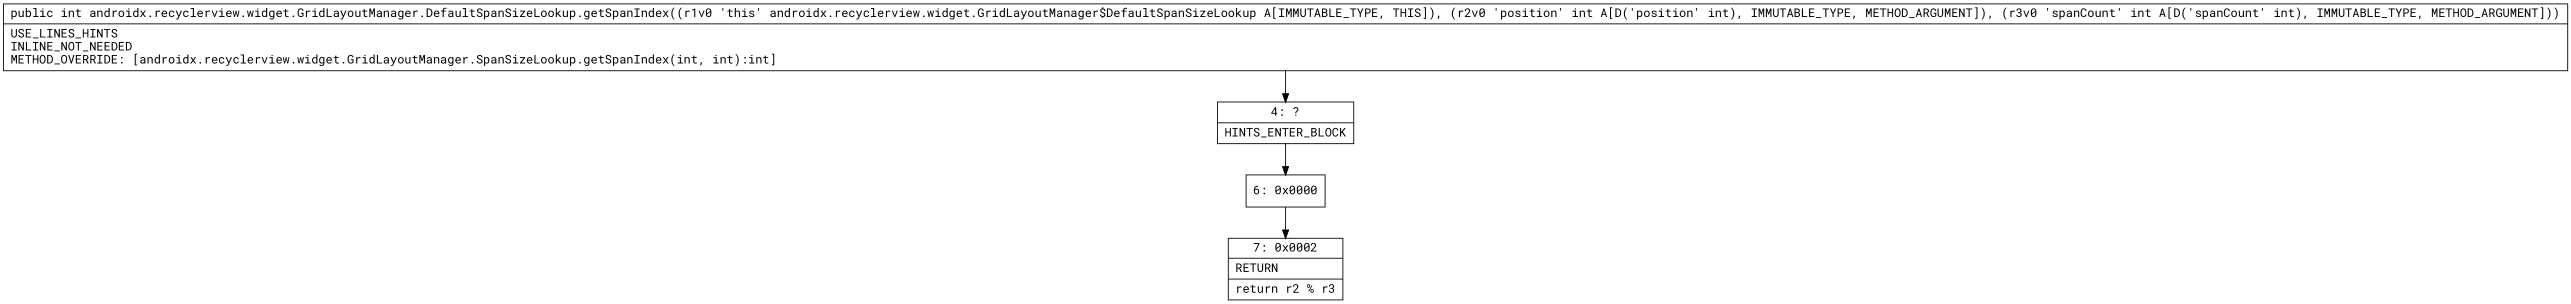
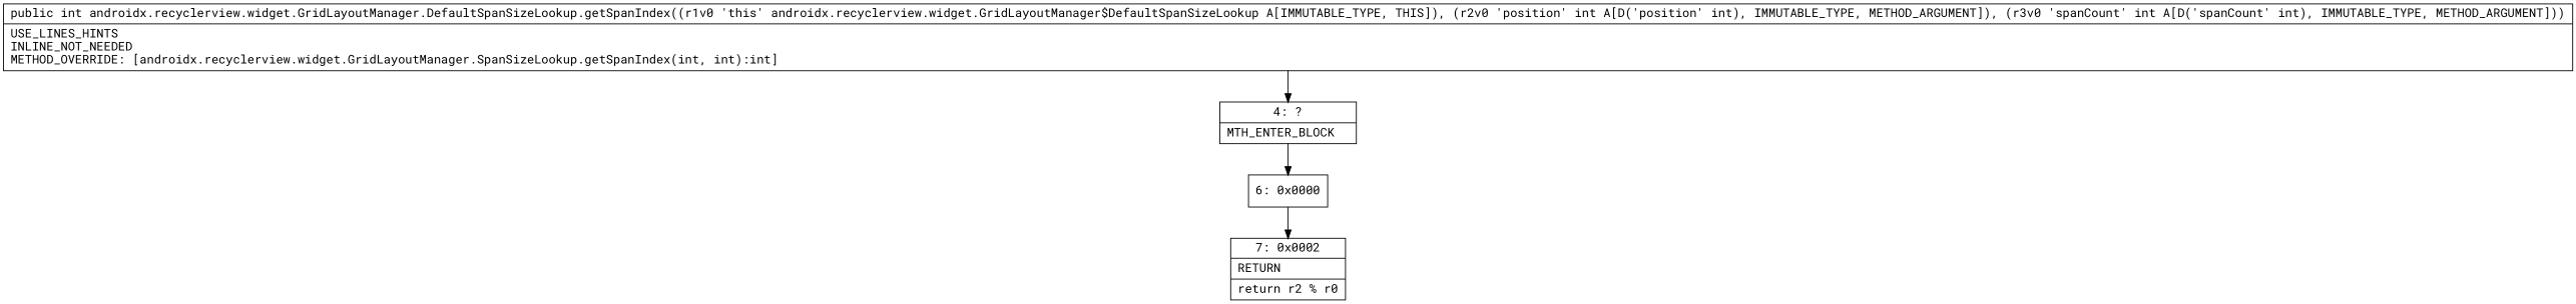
  digraph {
    fontname="Roboto Mono"
    node [fontname="Roboto Mono" shape=record]
    edge [fontname="Roboto Mono"]
-   n1 [label="{4\:\ ?|HINTS_ENTER_BLOCK\l}"]
+   n1 [label="{4\:\ ?|MTH_ENTER_BLOCK\l}"]
    n2 [label="{6\:\ 0x0000}"]
-   n3 [label="{7\:\ 0x0002|RETURN\l|return r2 % r3\l}"]
+   n3 [label="{7\:\ 0x0002|RETURN\l|return r2 % r0\l}"]
    n4 [label="{public int androidx.recyclerview.widget.GridLayoutManager.DefaultSpanSizeLookup.getSpanIndex((r1v0 'this' androidx.recyclerview.widget.GridLayoutManager$DefaultSpanSizeLookup A[IMMUTABLE_TYPE, THIS]), (r2v0 'position' int A[D('position' int), IMMUTABLE_TYPE, METHOD_ARGUMENT]), (r3v0 'spanCount' int A[D('spanCount' int), IMMUTABLE_TYPE, METHOD_ARGUMENT]))  | USE_LINES_HINTS\lINLINE_NOT_NEEDED\lMETHOD_OVERRIDE: [androidx.recyclerview.widget.GridLayoutManager.SpanSizeLookup.getSpanIndex(int, int):int]\l}"]
    n1 -> n2
    n2 -> n3
    n4 -> n1
  }
